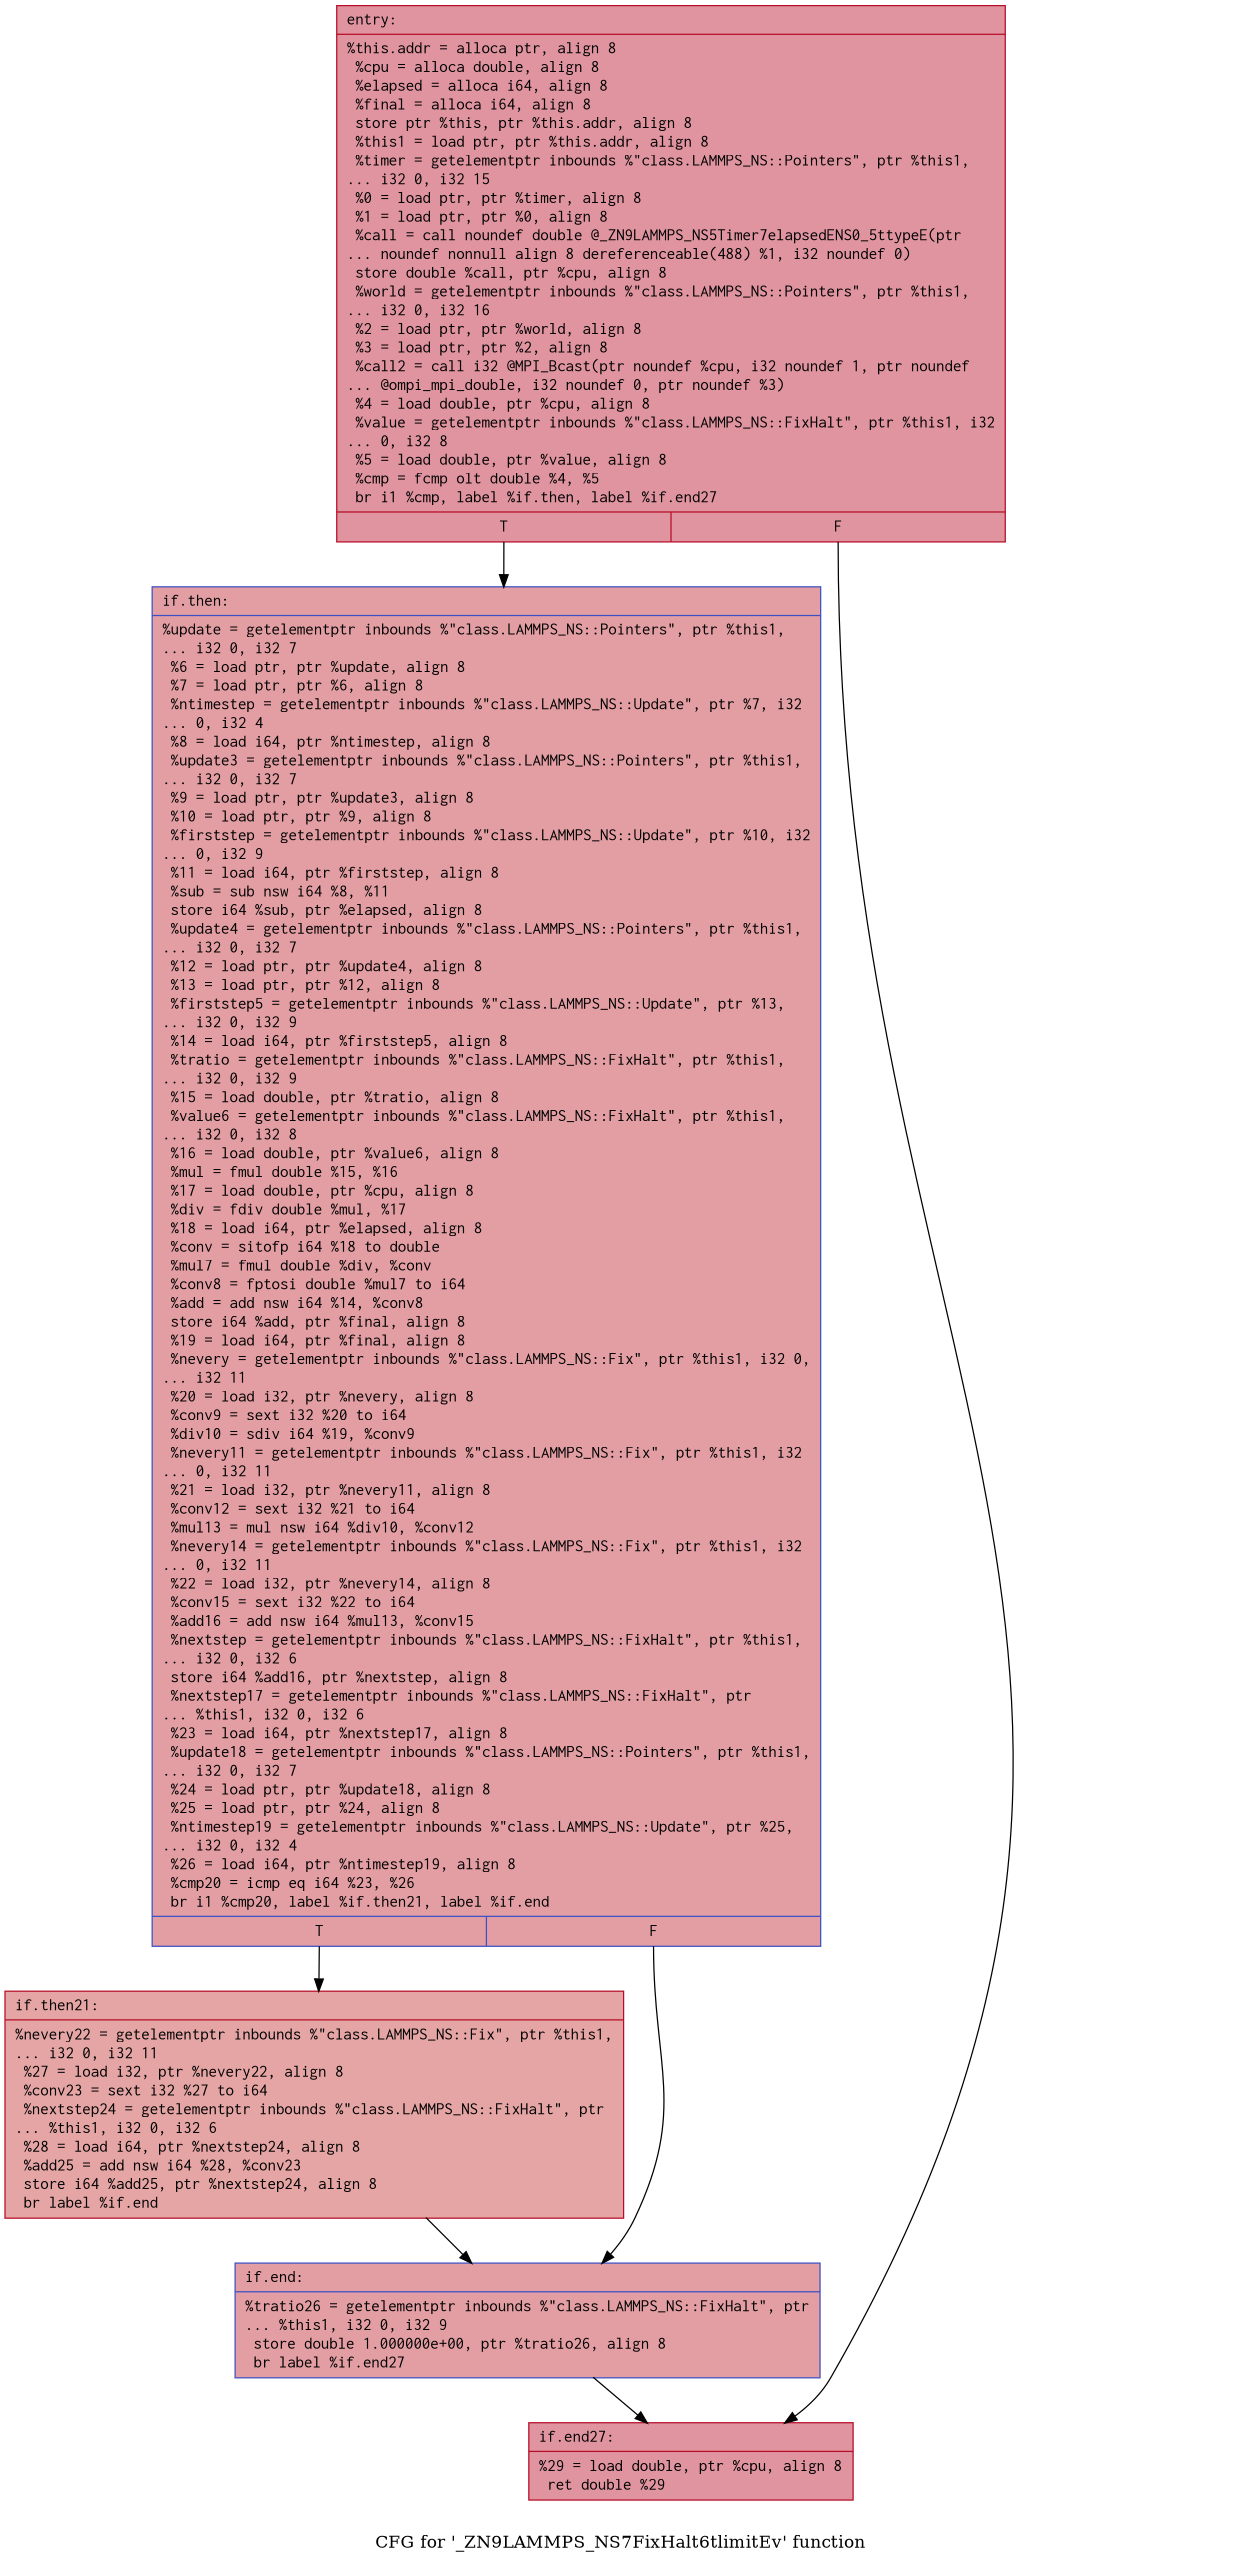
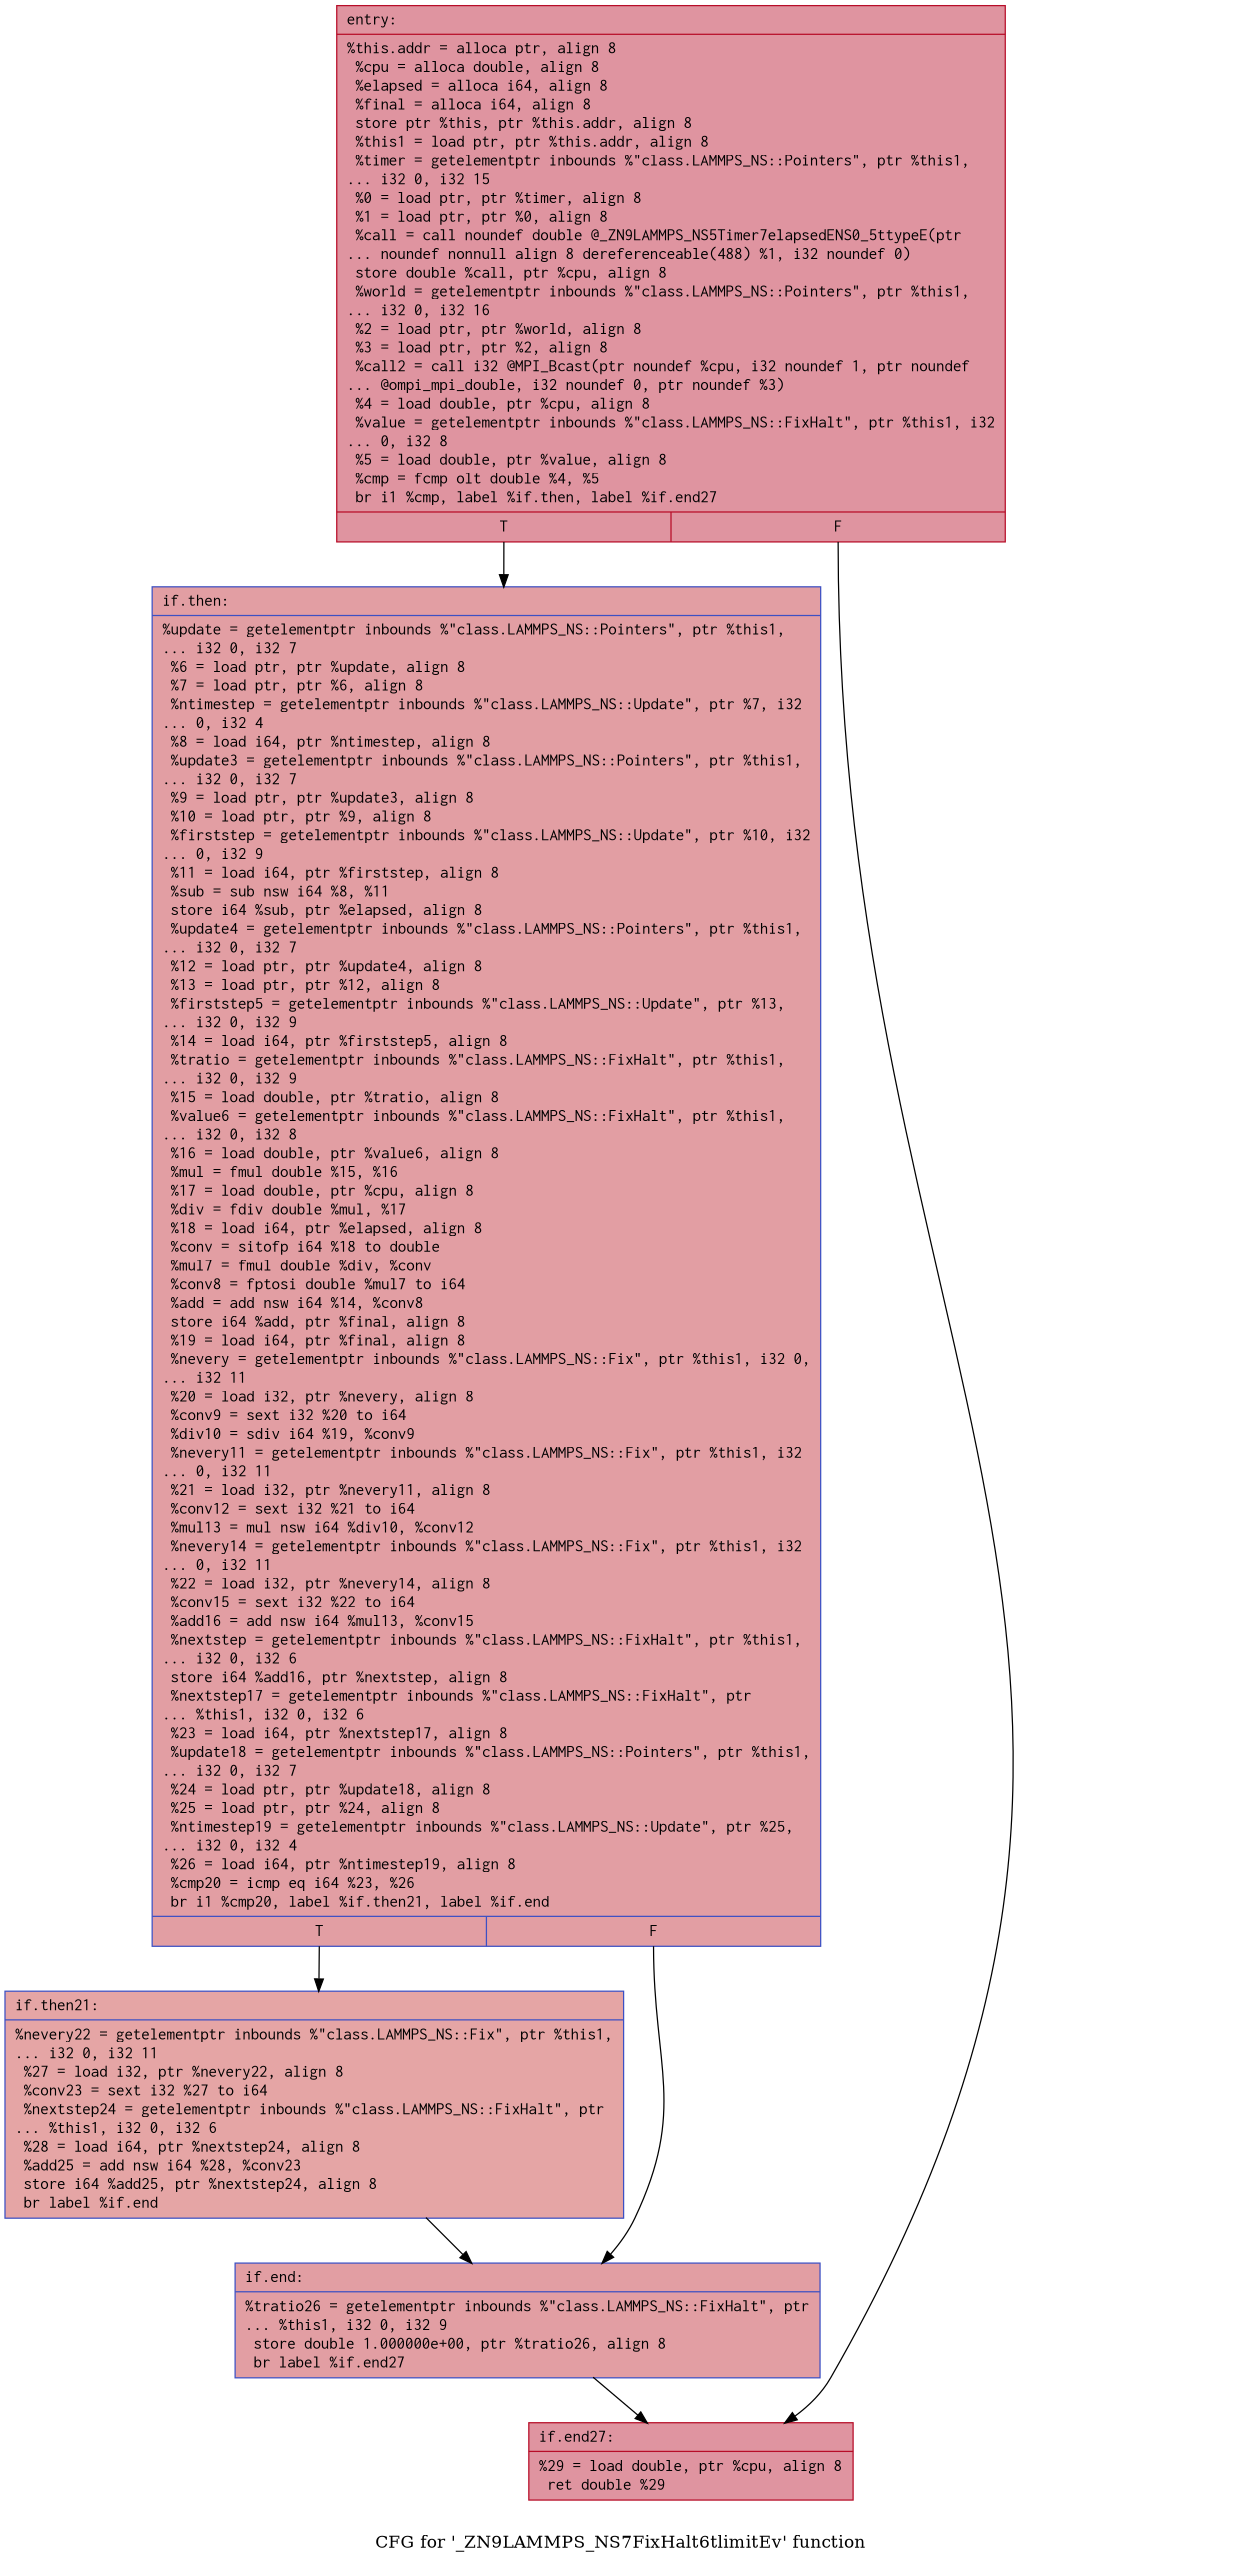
  digraph {
    label="CFG for '_ZN9LAMMPS_NS7FixHalt6tlimitEv' function"
    node [color="#3d50c3ff" fillcolor="#b70d2870" fontname=Courier shape=record style=filled]
    n1 [color="#b70d28ff" label="{entry:\l|  %this.addr = alloca ptr, align 8\l  %cpu = alloca double, align 8\l  %elapsed = alloca i64, align 8\l  %final = alloca i64, align 8\l  store ptr %this, ptr %this.addr, align 8\l  %this1 = load ptr, ptr %this.addr, align 8\l  %timer = getelementptr inbounds %\"class.LAMMPS_NS::Pointers\", ptr %this1,\l... i32 0, i32 15\l  %0 = load ptr, ptr %timer, align 8\l  %1 = load ptr, ptr %0, align 8\l  %call = call noundef double @_ZN9LAMMPS_NS5Timer7elapsedENS0_5ttypeE(ptr\l... noundef nonnull align 8 dereferenceable(488) %1, i32 noundef 0)\l  store double %call, ptr %cpu, align 8\l  %world = getelementptr inbounds %\"class.LAMMPS_NS::Pointers\", ptr %this1,\l... i32 0, i32 16\l  %2 = load ptr, ptr %world, align 8\l  %3 = load ptr, ptr %2, align 8\l  %call2 = call i32 @MPI_Bcast(ptr noundef %cpu, i32 noundef 1, ptr noundef\l... @ompi_mpi_double, i32 noundef 0, ptr noundef %3)\l  %4 = load double, ptr %cpu, align 8\l  %value = getelementptr inbounds %\"class.LAMMPS_NS::FixHalt\", ptr %this1, i32\l... 0, i32 8\l  %5 = load double, ptr %value, align 8\l  %cmp = fcmp olt double %4, %5\l  br i1 %cmp, label %if.then, label %if.end27\l|{<s0>T|<s1>F}}"]
    n2 [fillcolor="#be242e70" label="{if.then:\l|  %update = getelementptr inbounds %\"class.LAMMPS_NS::Pointers\", ptr %this1,\l... i32 0, i32 7\l  %6 = load ptr, ptr %update, align 8\l  %7 = load ptr, ptr %6, align 8\l  %ntimestep = getelementptr inbounds %\"class.LAMMPS_NS::Update\", ptr %7, i32\l... 0, i32 4\l  %8 = load i64, ptr %ntimestep, align 8\l  %update3 = getelementptr inbounds %\"class.LAMMPS_NS::Pointers\", ptr %this1,\l... i32 0, i32 7\l  %9 = load ptr, ptr %update3, align 8\l  %10 = load ptr, ptr %9, align 8\l  %firststep = getelementptr inbounds %\"class.LAMMPS_NS::Update\", ptr %10, i32\l... 0, i32 9\l  %11 = load i64, ptr %firststep, align 8\l  %sub = sub nsw i64 %8, %11\l  store i64 %sub, ptr %elapsed, align 8\l  %update4 = getelementptr inbounds %\"class.LAMMPS_NS::Pointers\", ptr %this1,\l... i32 0, i32 7\l  %12 = load ptr, ptr %update4, align 8\l  %13 = load ptr, ptr %12, align 8\l  %firststep5 = getelementptr inbounds %\"class.LAMMPS_NS::Update\", ptr %13,\l... i32 0, i32 9\l  %14 = load i64, ptr %firststep5, align 8\l  %tratio = getelementptr inbounds %\"class.LAMMPS_NS::FixHalt\", ptr %this1,\l... i32 0, i32 9\l  %15 = load double, ptr %tratio, align 8\l  %value6 = getelementptr inbounds %\"class.LAMMPS_NS::FixHalt\", ptr %this1,\l... i32 0, i32 8\l  %16 = load double, ptr %value6, align 8\l  %mul = fmul double %15, %16\l  %17 = load double, ptr %cpu, align 8\l  %div = fdiv double %mul, %17\l  %18 = load i64, ptr %elapsed, align 8\l  %conv = sitofp i64 %18 to double\l  %mul7 = fmul double %div, %conv\l  %conv8 = fptosi double %mul7 to i64\l  %add = add nsw i64 %14, %conv8\l  store i64 %add, ptr %final, align 8\l  %19 = load i64, ptr %final, align 8\l  %nevery = getelementptr inbounds %\"class.LAMMPS_NS::Fix\", ptr %this1, i32 0,\l... i32 11\l  %20 = load i32, ptr %nevery, align 8\l  %conv9 = sext i32 %20 to i64\l  %div10 = sdiv i64 %19, %conv9\l  %nevery11 = getelementptr inbounds %\"class.LAMMPS_NS::Fix\", ptr %this1, i32\l... 0, i32 11\l  %21 = load i32, ptr %nevery11, align 8\l  %conv12 = sext i32 %21 to i64\l  %mul13 = mul nsw i64 %div10, %conv12\l  %nevery14 = getelementptr inbounds %\"class.LAMMPS_NS::Fix\", ptr %this1, i32\l... 0, i32 11\l  %22 = load i32, ptr %nevery14, align 8\l  %conv15 = sext i32 %22 to i64\l  %add16 = add nsw i64 %mul13, %conv15\l  %nextstep = getelementptr inbounds %\"class.LAMMPS_NS::FixHalt\", ptr %this1,\l... i32 0, i32 6\l  store i64 %add16, ptr %nextstep, align 8\l  %nextstep17 = getelementptr inbounds %\"class.LAMMPS_NS::FixHalt\", ptr\l... %this1, i32 0, i32 6\l  %23 = load i64, ptr %nextstep17, align 8\l  %update18 = getelementptr inbounds %\"class.LAMMPS_NS::Pointers\", ptr %this1,\l... i32 0, i32 7\l  %24 = load ptr, ptr %update18, align 8\l  %25 = load ptr, ptr %24, align 8\l  %ntimestep19 = getelementptr inbounds %\"class.LAMMPS_NS::Update\", ptr %25,\l... i32 0, i32 4\l  %26 = load i64, ptr %ntimestep19, align 8\l  %cmp20 = icmp eq i64 %23, %26\l  br i1 %cmp20, label %if.then21, label %if.end\l|{<s0>T|<s1>F}}"]
    n3 [color="#b70d28ff" label="{if.end27:\l|  %29 = load double, ptr %cpu, align 8\l  ret double %29\l}"]
-   n4 [color="#b70d28ff" fillcolor="#c5333470" label="{if.then21:\l|  %nevery22 = getelementptr inbounds %\"class.LAMMPS_NS::Fix\", ptr %this1,\l... i32 0, i32 11\l  %27 = load i32, ptr %nevery22, align 8\l  %conv23 = sext i32 %27 to i64\l  %nextstep24 = getelementptr inbounds %\"class.LAMMPS_NS::FixHalt\", ptr\l... %this1, i32 0, i32 6\l  %28 = load i64, ptr %nextstep24, align 8\l  %add25 = add nsw i64 %28, %conv23\l  store i64 %add25, ptr %nextstep24, align 8\l  br label %if.end\l}"]
+   n4 [fillcolor="#c5333470" label="{if.then21:\l|  %nevery22 = getelementptr inbounds %\"class.LAMMPS_NS::Fix\", ptr %this1,\l... i32 0, i32 11\l  %27 = load i32, ptr %nevery22, align 8\l  %conv23 = sext i32 %27 to i64\l  %nextstep24 = getelementptr inbounds %\"class.LAMMPS_NS::FixHalt\", ptr\l... %this1, i32 0, i32 6\l  %28 = load i64, ptr %nextstep24, align 8\l  %add25 = add nsw i64 %28, %conv23\l  store i64 %add25, ptr %nextstep24, align 8\l  br label %if.end\l}"]
    n5 [fillcolor="#be242e70" label="{if.end:\l|  %tratio26 = getelementptr inbounds %\"class.LAMMPS_NS::FixHalt\", ptr\l... %this1, i32 0, i32 9\l  store double 1.000000e+00, ptr %tratio26, align 8\l  br label %if.end27\l}"]
    n1 -> n2 [tailport=s0]
    n1 -> n3 [tailport=s1]
    n2 -> n4 [tailport=s0]
    n2 -> n5 [tailport=s1]
    n4 -> n5
    n5 -> n3
  }
